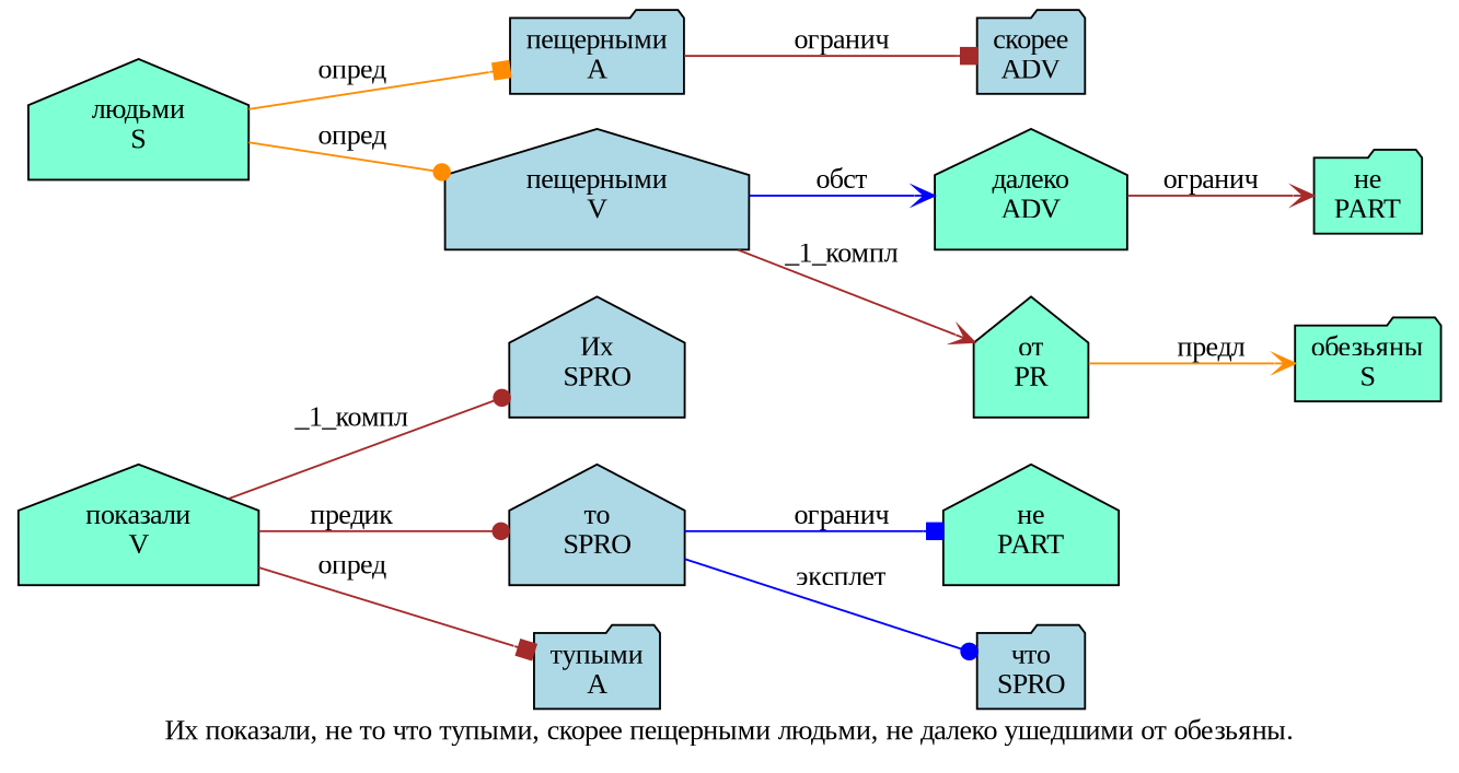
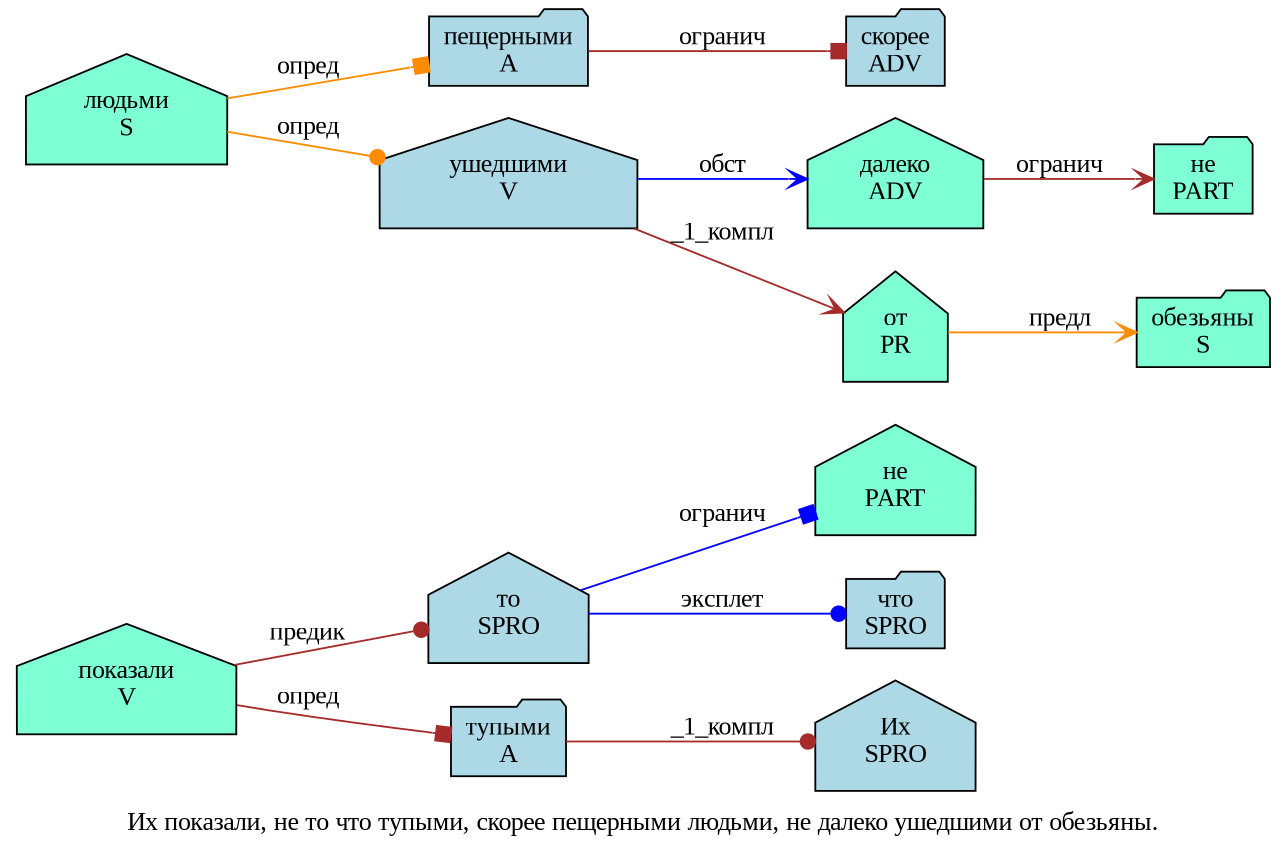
  digraph {
    fontname="Liberation Serif"
    label="Их показали, не то что тупыми, скорее пещерными людьми, не далеко ушедшими от обезьяны."
    rankdir=LR
    node [fillcolor=lightblue fontname="Liberation Serif" penwidth=1 shape=house style=filled]
    edge [arrowhead=dot color=brown fontname="Liberation Serif"]
    n1 [label="Их\nSPRO"]
    n2 [fillcolor=aquamarine label="показали\nV"]
    n3 [label="то\nSPRO"]
    n4 [label="тупыми\nA" shape=folder]
    n5 [fillcolor=aquamarine label="не\nPART"]
    n6 [label="что\nSPRO" shape=folder]
    n7 [label="скорее\nADV" shape=folder]
    n8 [label="пещерными\nA" shape=folder]
    n9 [fillcolor=aquamarine label="людьми\nS"]
-   n10 [label="пещерными\nV"]
+   n10 [label="ушедшими\nV"]
    n11 [fillcolor=aquamarine label="далеко\nADV"]
    n12 [fillcolor=aquamarine label="от\nPR"]
    n13 [fillcolor=aquamarine label="не\nPART" shape=folder]
    n14 [fillcolor=aquamarine label="обезьяны\nS" shape=folder]
-   n2 -> n1 [label="_1_компл"]
+   n4 -> n1 [label="_1_компл"]
    n2 -> n3 [label="предик"]
    n2 -> n4 [arrowhead=box label="опред"]
    n3 -> n5 [arrowhead=box color=blue label="огранич"]
    n3 -> n6 [color=blue label="эксплет"]
    n8 -> n7 [arrowhead=box label="огранич"]
    n9 -> n8 [arrowhead=box color=darkorange label="опред"]
    n9 -> n10 [color=darkorange label="опред"]
    n10 -> n11 [arrowhead=vee color=blue label="обст"]
    n10 -> n12 [arrowhead=vee label="_1_компл"]
    n11 -> n13 [arrowhead=vee label="огранич"]
    n12 -> n14 [arrowhead=vee color=darkorange label="предл"]
  }
